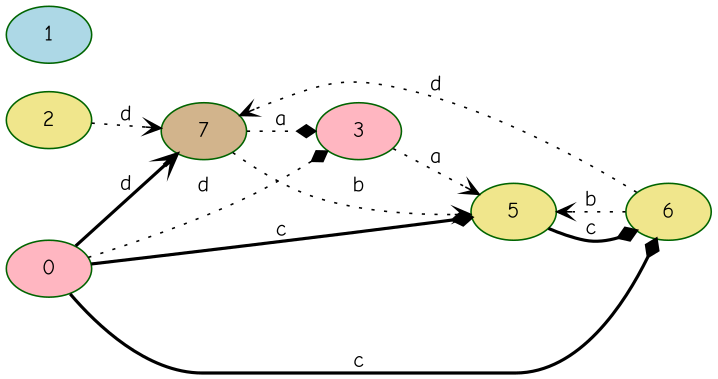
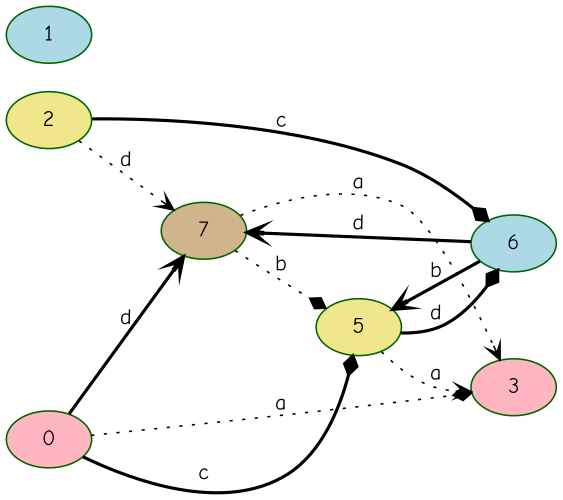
  strict digraph {
    fontname="Comic Neue"
    rankdir=LR
    node [color=darkgreen fillcolor=khaki fontname="Comic Neue" style=filled]
    edge [arrowhead=vee fontname="Comic Neue" style=bold]
    2
    7 [fillcolor=tan]
    3 [fillcolor=lightpink]
    5
    0 [fillcolor=lightpink]
-   6
+   6 [fillcolor=lightblue]
    1 [fillcolor=lightblue]
    2 -> 7 [label=d style=dotted]
-   7 -> 3 [arrowhead=diamond label=a style=dotted]
-   7 -> 5 [label=b style=dotted]
-   3 -> 5 [label=a style=dotted]
-   5 -> 6 [arrowhead=diamond label=c]
+   7 -> 3 [label=a style=dotted]
+   7 -> 5 [arrowhead=diamond label=b style=dotted]
+   5 -> 3 [label=a style=dotted]
+   5 -> 6 [arrowhead=diamond label=d]
    0 -> 7 [label=d]
-   0 -> 3 [arrowhead=diamond label=d style=dotted]
+   0 -> 3 [arrowhead=diamond label=a style=dotted]
    0 -> 5 [arrowhead=diamond label=c]
-   0 -> 6 [arrowhead=diamond label=c]
-   6 -> 7 [label=d style=dotted]
-   6 -> 5 [label=b style=dotted]
+   2 -> 6 [arrowhead=diamond label=c]
+   6 -> 7 [label=d]
+   6 -> 5 [label=b]
  }
